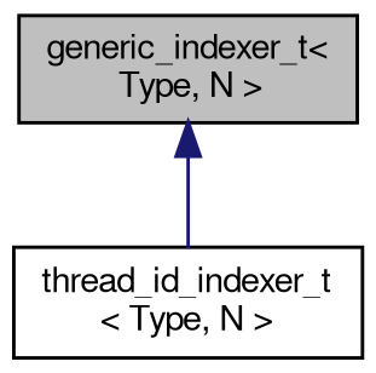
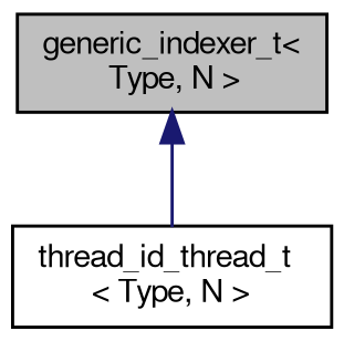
  digraph {
    node [color=black fontname=FreeSans fontsize=10 shape=record]
    n1 [fillcolor=grey75 fontcolor=black height=0.2 label="generic_indexer_t\<\l Type, N \>" style=filled width=0.4]
-   n2 [height=0.2 label="thread_id_indexer_t\l\< Type, N \>" width=0.4]
+   n2 [height=0.2 label="thread_id_thread_t\l\< Type, N \>" width=0.4]
    n1 -> n2 [color=midnightblue dir=back fontname=FreeSans fontsize=10 labelfontname=FreeSans labelfontsize=10 style=solid]
  }
